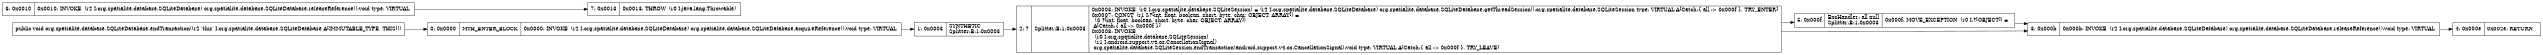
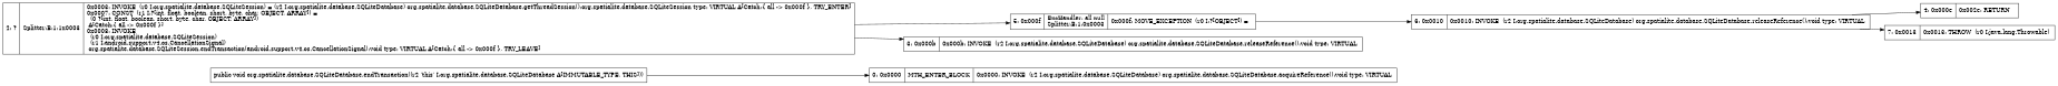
  digraph {
    rankdir=LR
    node [shape=record]
    n1 [label="{0\:\ 0x0000|MTH_ENTER_BLOCK\l|0x0000: INVOKE  (r2 I:org.spatialite.database.SQLiteDatabase) org.spatialite.database.SQLiteDatabase.acquireReference():void type: VIRTUAL \l}"]
-   n2 [label="{1\:\ 0x0003|SYNTHETIC\lSplitter:B:1:0x0003\l}"]
-   n3 [label="{2\:\ ?|Splitter:B:1:0x0003\l|0x0003: INVOKE  (r0 I:org.spatialite.database.SQLiteSession) = (r2 I:org.spatialite.database.SQLiteDatabase) org.spatialite.database.SQLiteDatabase.getThreadSession():org.spatialite.database.SQLiteSession type: VIRTUAL A[Catch:\{ all \-\> 0x000f \}, TRY_ENTER]\l0x0007: CONST  (r1 I:?[int, float, boolean, short, byte, char, OBJECT, ARRAY]) = \l  (0 ?[int, float, boolean, short, byte, char, OBJECT, ARRAY])\l A[Catch:\{ all \-\> 0x000f \}]\l0x0008: INVOKE  \l  (r0 I:org.spatialite.database.SQLiteSession)\l  (r1 I:android.support.v4.os.CancellationSignal)\l org.spatialite.database.SQLiteSession.endTransaction(android.support.v4.os.CancellationSignal):void type: VIRTUAL A[Catch:\{ all \-\> 0x000f \}, TRY_LEAVE]\l}"]
+   n3 [label="{2\:\ ?|Splitter:B:1:1x0003\l|0x0003: INVOKE  (r0 I:org.spatialite.database.SQLiteSession) = (r2 I:org.spatialite.database.SQLiteDatabase) org.spatialite.database.SQLiteDatabase.getThreadSession():org.spatialite.database.SQLiteSession type: VIRTUAL A[Catch:\{ all \-\> 0x000f \}, TRY_ENTER]\l0x0007: CONST  (r1 I:?[int, float, boolean, short, byte, char, OBJECT, ARRAY]) = \l  (0 ?[int, float, boolean, short, byte, char, OBJECT, ARRAY])\l A[Catch:\{ all \-\> 0x000f \}]\l0x0008: INVOKE  \l  (r0 I:org.spatialite.database.SQLiteSession)\l  (r1 I:android.support.v4.os.CancellationSignal)\l org.spatialite.database.SQLiteSession.endTransaction(android.support.v4.os.CancellationSignal):void type: VIRTUAL A[Catch:\{ all \-\> 0x000f \}, TRY_LEAVE]\l}"]
    n4 [label="{5\:\ 0x000f|ExcHandler: all null\lSplitter:B:1:0x0003\l|0x000f: MOVE_EXCEPTION  (r0 I:?[OBJECT]) =  \l}"]
    n5 [label="{3\:\ 0x000b|0x000b: INVOKE  (r2 I:org.spatialite.database.SQLiteDatabase) org.spatialite.database.SQLiteDatabase.releaseReference():void type: VIRTUAL \l}"]
    n6 [label="{6\:\ 0x0010|0x0010: INVOKE  (r2 I:org.spatialite.database.SQLiteDatabase) org.spatialite.database.SQLiteDatabase.releaseReference():void type: VIRTUAL \l}"]
    n7 [label="{4\:\ 0x000e|0x002e: RETURN   \l}"]
    n8 [label="{7\:\ 0x0013|0x0013: THROW  (r0 I:java.lang.Throwable) \l}"]
    n9 [label="{public void org.spatialite.database.SQLiteDatabase.endTransaction((r2 'this' I:org.spatialite.database.SQLiteDatabase A[IMMUTABLE_TYPE, THIS])) }"]
-   n1 -> n2
-   n2 -> n3
    n3 -> n4
    n3 -> n5
-   n4 -> n5
-   n5 -> n7
+   n4 -> n6
+   n6 -> n7
    n6 -> n8
    n9 -> n1
  }
